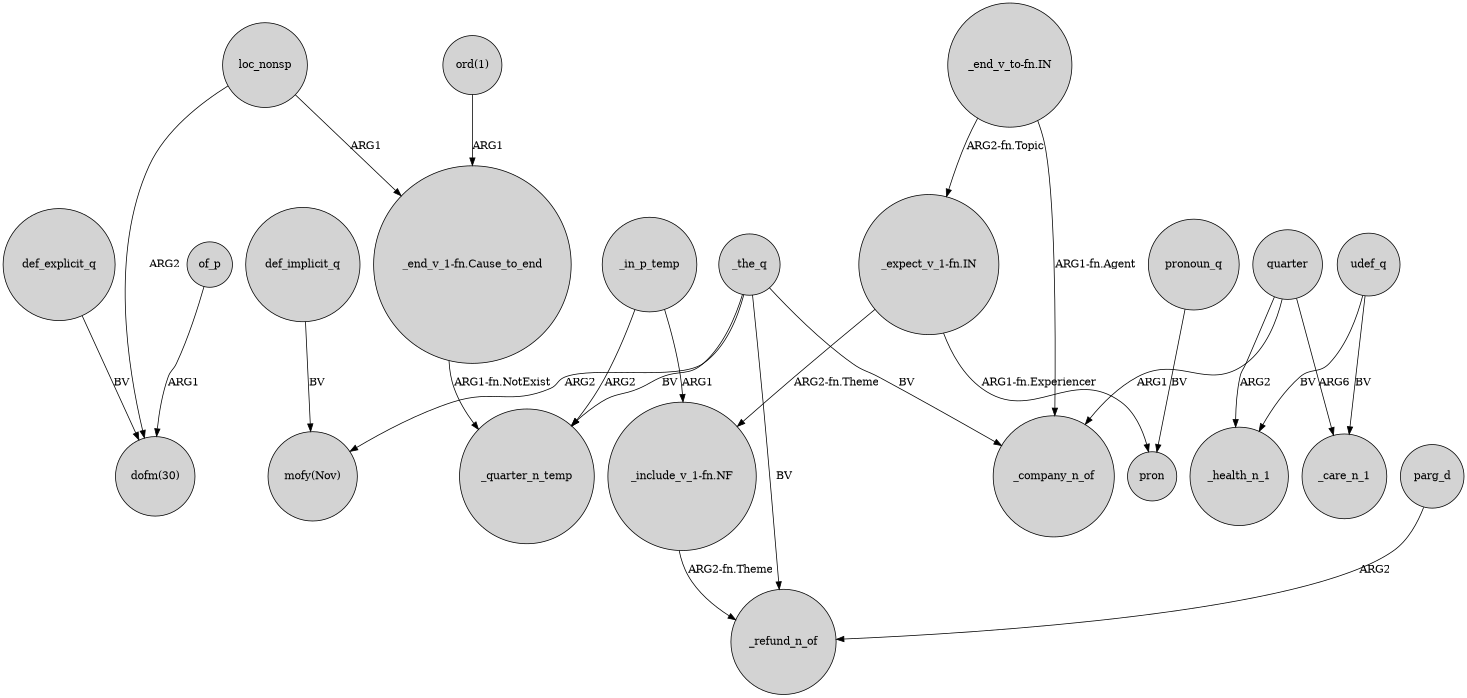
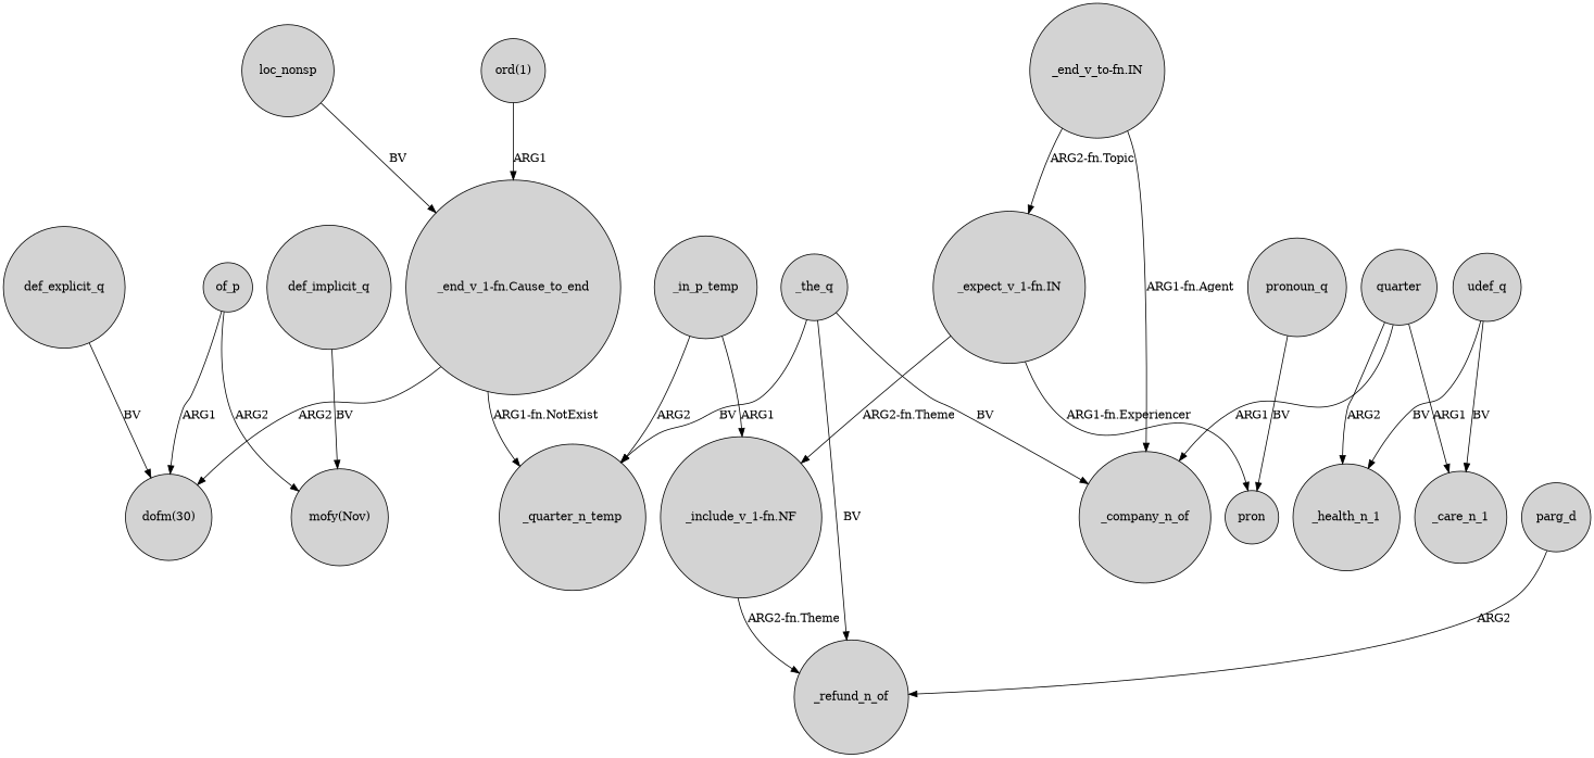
  digraph {
    node [shape=circle style=filled]
    _in_p_temp
    "_include_v_1-fn.NF"
    _quarter_n_temp
    _refund_n_of
    "_end_v_1-fn.Cause_to_end"
    udef_q
    _care_n_1
    _health_n_1
    _the_q
    _company_n_of
    "_expect_v_1-fn.IN"
    pron
    parg_d
    n14 [label=quarter]
    pronoun_q
    def_explicit_q
    "dofm(30)"
    loc_nonsp
    "ord(1)"
    n20 [label="_end_v_to-fn.IN"]
    of_p
    "mofy(Nov)"
    def_implicit_q
    _in_p_temp -> "_include_v_1-fn.NF" [label=ARG1]
    _in_p_temp -> _quarter_n_temp [label=ARG2]
    "_include_v_1-fn.NF" -> _refund_n_of [label="ARG2-fn.Theme"]
    "_end_v_1-fn.Cause_to_end" -> _quarter_n_temp [label="ARG1-fn.NotExist"]
    udef_q -> _care_n_1 [label=BV]
    udef_q -> _health_n_1 [label=BV]
    _the_q -> _quarter_n_temp [label=BV]
    _the_q -> _refund_n_of [label=BV]
    _the_q -> _company_n_of [label=BV]
    "_expect_v_1-fn.IN" -> "_include_v_1-fn.NF" [label="ARG2-fn.Theme"]
    "_expect_v_1-fn.IN" -> pron [label="ARG1-fn.Experiencer"]
    parg_d -> _refund_n_of [label=ARG2]
-   n14 -> _care_n_1 [label=ARG6]
+   n14 -> _care_n_1 [label=ARG1]
    n14 -> _health_n_1 [label=ARG2]
    n14 -> _company_n_of [label=ARG1]
    pronoun_q -> pron [label=BV]
    def_explicit_q -> "dofm(30)" [label=BV]
-   loc_nonsp -> "_end_v_1-fn.Cause_to_end" [label=ARG1]
-   loc_nonsp -> "dofm(30)" [label=ARG2]
+   loc_nonsp -> "_end_v_1-fn.Cause_to_end" [label=BV]
+   "_end_v_1-fn.Cause_to_end" -> "dofm(30)" [label=ARG2]
    "ord(1)" -> "_end_v_1-fn.Cause_to_end" [label=ARG1]
    n20 -> _company_n_of [label="ARG1-fn.Agent"]
    n20 -> "_expect_v_1-fn.IN" [label="ARG2-fn.Topic"]
    of_p -> "dofm(30)" [label=ARG1]
-   _the_q -> "mofy(Nov)" [label=ARG2]
+   of_p -> "mofy(Nov)" [label=ARG2]
    def_implicit_q -> "mofy(Nov)" [label=BV]
  }
